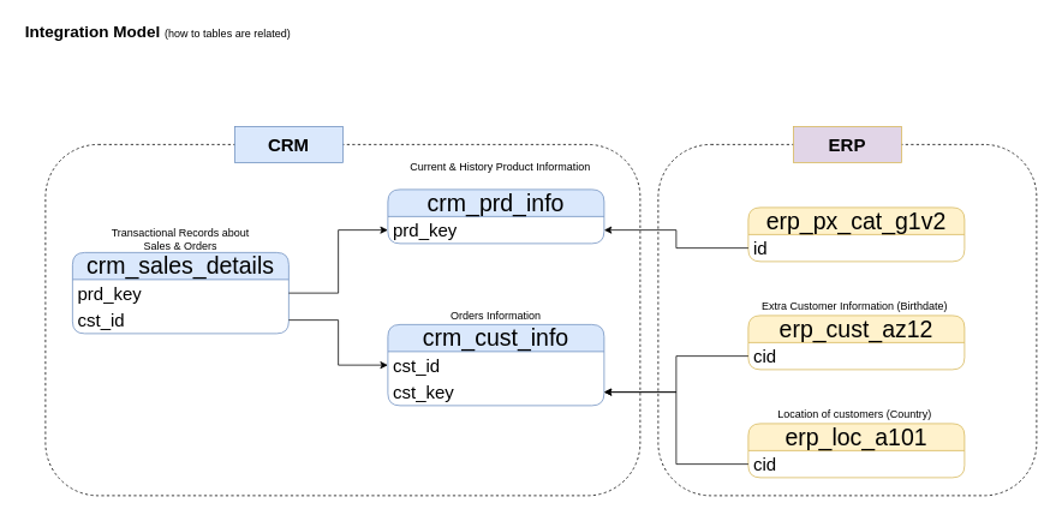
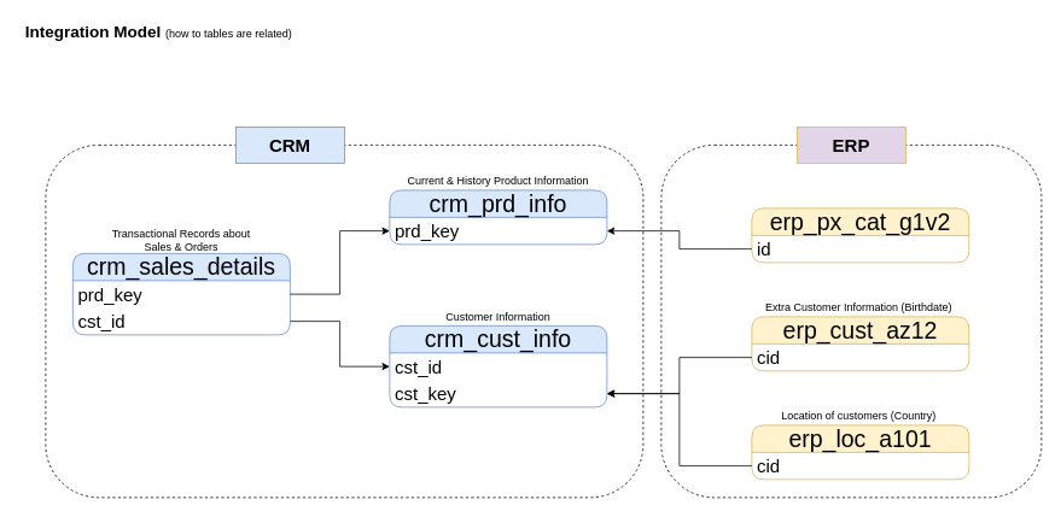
  <mxCell id="0" />
  <mxCell id="1" parent="0" />
  <mxCell id="2" value="&lt;font style=&quot;font-size: 18px;&quot;&gt;Integration Model &lt;/font&gt;&lt;font style=&quot;font-weight: normal;&quot;&gt;(how to tables are related)&lt;/font&gt;" style="text;html=1;align=center;verticalAlign=middle;whiteSpace=wrap;rounded=0;fontStyle=1" vertex="1" parent="1"><mxGeometry x="20" y="20" width="310" height="30" as="geometry" /></mxCell>
  <mxCell id="3" value="&lt;font style=&quot;font-size: 26px;&quot;&gt;crm_cust_info&lt;/font&gt;" style="swimlane;fontStyle=0;childLayout=stackLayout;horizontal=1;startSize=30;horizontalStack=0;resizeParent=1;resizeParentMax=0;resizeLast=0;collapsible=1;marginBottom=0;whiteSpace=wrap;html=1;rounded=1;fillColor=#dae8fc;strokeColor=#6c8ebf;" vertex="1" parent="1"><mxGeometry x="430" y="360" width="240" height="90" as="geometry" /></mxCell>
  <mxCell id="4" value="&lt;font style=&quot;font-size: 20px;&quot;&gt;cst_id&lt;/font&gt;" style="text;strokeColor=none;fillColor=none;align=left;verticalAlign=middle;spacingLeft=4;spacingRight=4;overflow=hidden;points=[[0,0.5],[1,0.5]];portConstraint=eastwest;rotatable=0;whiteSpace=wrap;html=1;rounded=1;sketch=1;curveFitting=1;jiggle=2;" vertex="1" parent="3"><mxGeometry y="30" width="240" height="30" as="geometry" /></mxCell>
  <mxCell id="5" value="&lt;font style=&quot;font-size: 20px;&quot;&gt;cst_key&lt;/font&gt;" style="text;strokeColor=none;fillColor=none;align=left;verticalAlign=middle;spacingLeft=4;spacingRight=4;overflow=hidden;points=[[0,0.5],[1,0.5]];portConstraint=eastwest;rotatable=0;whiteSpace=wrap;html=1;rounded=1;sketch=1;curveFitting=1;jiggle=2;" vertex="1" parent="3"><mxGeometry y="60" width="240" height="30" as="geometry" /></mxCell>
- <mxCell id="6" value="Orders Information" style="text;html=1;align=center;verticalAlign=middle;whiteSpace=wrap;rounded=0;" vertex="1" parent="1"><mxGeometry x="490" y="340" width="120" height="20" as="geometry" /></mxCell>
+ <mxCell id="6" value="Customer Information" style="text;html=1;align=center;verticalAlign=middle;whiteSpace=wrap;rounded=0;" vertex="1" parent="1"><mxGeometry x="490" y="340" width="120" height="20" as="geometry" /></mxCell>
  <mxCell id="7" value="&lt;font style=&quot;font-size: 26px;&quot;&gt;crm_prd_info&lt;/font&gt;" style="swimlane;fontStyle=0;childLayout=stackLayout;horizontal=1;startSize=30;horizontalStack=0;resizeParent=1;resizeParentMax=0;resizeLast=0;collapsible=1;marginBottom=0;whiteSpace=wrap;html=1;rounded=1;fillColor=#dae8fc;strokeColor=#6c8ebf;" vertex="1" parent="1"><mxGeometry x="430" y="210" width="240" height="60" as="geometry" /></mxCell>
  <mxCell id="8" value="&lt;font style=&quot;font-size: 20px;&quot;&gt;prd_key&lt;/font&gt;" style="text;strokeColor=none;fillColor=none;align=left;verticalAlign=middle;spacingLeft=4;spacingRight=4;overflow=hidden;points=[[0,0.5],[1,0.5]];portConstraint=eastwest;rotatable=0;whiteSpace=wrap;html=1;rounded=1;sketch=1;curveFitting=1;jiggle=2;" vertex="1" parent="7"><mxGeometry y="30" width="240" height="30" as="geometry" /></mxCell>
- <mxCell id="9" value="Current &amp;amp; History Product Information" style="text;html=1;align=center;verticalAlign=middle;whiteSpace=wrap;rounded=0;" vertex="1" parent="1"><mxGeometry x="445" y="175" width="220" height="20" as="geometry" /></mxCell>
+ <mxCell id="9" value="Current &amp;amp; History Product Information" style="text;html=1;align=center;verticalAlign=middle;whiteSpace=wrap;rounded=0;" vertex="1" parent="1"><mxGeometry x="440" y="190" width="220" height="20" as="geometry" /></mxCell>
  <mxCell id="10" value="&lt;font style=&quot;font-size: 26px;&quot;&gt;crm_sales_details&lt;/font&gt;" style="swimlane;fontStyle=0;childLayout=stackLayout;horizontal=1;startSize=30;horizontalStack=0;resizeParent=1;resizeParentMax=0;resizeLast=0;collapsible=1;marginBottom=0;whiteSpace=wrap;html=1;rounded=1;fillColor=#dae8fc;strokeColor=#6c8ebf;" vertex="1" parent="1"><mxGeometry x="80" y="280" width="240" height="90" as="geometry" /></mxCell>
  <mxCell id="11" value="&lt;font style=&quot;font-size: 20px;&quot;&gt;prd_key&lt;/font&gt;" style="text;strokeColor=none;fillColor=none;align=left;verticalAlign=middle;spacingLeft=4;spacingRight=4;overflow=hidden;points=[[0,0.5],[1,0.5]];portConstraint=eastwest;rotatable=0;whiteSpace=wrap;html=1;rounded=1;sketch=1;curveFitting=1;jiggle=2;" vertex="1" parent="10"><mxGeometry y="30" width="240" height="30" as="geometry" /></mxCell>
  <mxCell id="12" value="&lt;font style=&quot;font-size: 20px;&quot;&gt;cst_id&lt;/font&gt;" style="text;strokeColor=none;fillColor=none;align=left;verticalAlign=middle;spacingLeft=4;spacingRight=4;overflow=hidden;points=[[0,0.5],[1,0.5]];portConstraint=eastwest;rotatable=0;whiteSpace=wrap;html=1;rounded=1;sketch=1;curveFitting=1;jiggle=2;" vertex="1" parent="10"><mxGeometry y="60" width="240" height="30" as="geometry" /></mxCell>
  <mxCell id="13" value="Transactional Records about Sales &amp;amp; Orders" style="text;html=1;align=center;verticalAlign=middle;whiteSpace=wrap;rounded=0;" vertex="1" parent="1"><mxGeometry x="115" y="250" width="170" height="30" as="geometry" /></mxCell>
  <mxCell id="14" style="edgeStyle=orthogonalEdgeStyle;rounded=0;orthogonalLoop=1;jettySize=auto;html=1;entryX=0;entryY=0.5;entryDx=0;entryDy=0;" edge="1" parent="1" source="11" target="8"><mxGeometry relative="1" as="geometry" /></mxCell>
  <mxCell id="15" style="edgeStyle=orthogonalEdgeStyle;rounded=0;orthogonalLoop=1;jettySize=auto;html=1;entryX=0;entryY=0.5;entryDx=0;entryDy=0;" edge="1" parent="1" source="12" target="4"><mxGeometry relative="1" as="geometry" /></mxCell>
  <mxCell id="16" value="&lt;font style=&quot;font-size: 26px;&quot;&gt;erp_cust_az12&lt;/font&gt;" style="swimlane;fontStyle=0;childLayout=stackLayout;horizontal=1;startSize=30;horizontalStack=0;resizeParent=1;resizeParentMax=0;resizeLast=0;collapsible=1;marginBottom=0;whiteSpace=wrap;html=1;rounded=1;fillColor=#fff2cc;strokeColor=#d6b656;" vertex="1" parent="1"><mxGeometry x="830" y="350" width="240" height="60" as="geometry" /></mxCell>
  <mxCell id="17" value="&lt;font style=&quot;font-size: 20px;&quot;&gt;cid&lt;/font&gt;" style="text;strokeColor=none;fillColor=none;align=left;verticalAlign=middle;spacingLeft=4;spacingRight=4;overflow=hidden;points=[[0,0.5],[1,0.5]];portConstraint=eastwest;rotatable=0;whiteSpace=wrap;html=1;rounded=1;sketch=1;curveFitting=1;jiggle=2;" vertex="1" parent="16"><mxGeometry y="30" width="240" height="30" as="geometry" /></mxCell>
  <mxCell id="18" value="Extra Customer Information (Birthdate)&amp;nbsp;" style="text;html=1;align=center;verticalAlign=middle;whiteSpace=wrap;rounded=0;" vertex="1" parent="1"><mxGeometry x="840" y="330" width="220" height="20" as="geometry" /></mxCell>
  <mxCell id="19" style="edgeStyle=orthogonalEdgeStyle;rounded=0;orthogonalLoop=1;jettySize=auto;html=1;entryX=1;entryY=0.5;entryDx=0;entryDy=0;" edge="1" parent="1" source="17" target="5"><mxGeometry relative="1" as="geometry" /></mxCell>
  <mxCell id="20" value="&lt;font style=&quot;font-size: 26px;&quot;&gt;erp_loc_a101&lt;/font&gt;" style="swimlane;fontStyle=0;childLayout=stackLayout;horizontal=1;startSize=30;horizontalStack=0;resizeParent=1;resizeParentMax=0;resizeLast=0;collapsible=1;marginBottom=0;whiteSpace=wrap;html=1;rounded=1;fillColor=#fff2cc;strokeColor=#d6b656;" vertex="1" parent="1"><mxGeometry x="830" y="470" width="240" height="60" as="geometry" /></mxCell>
  <mxCell id="21" value="&lt;font style=&quot;font-size: 20px;&quot;&gt;cid&lt;/font&gt;" style="text;strokeColor=none;fillColor=none;align=left;verticalAlign=middle;spacingLeft=4;spacingRight=4;overflow=hidden;points=[[0,0.5],[1,0.5]];portConstraint=eastwest;rotatable=0;whiteSpace=wrap;html=1;rounded=1;sketch=1;curveFitting=1;jiggle=2;" vertex="1" parent="20"><mxGeometry y="30" width="240" height="30" as="geometry" /></mxCell>
  <mxCell id="22" value="Location of customers (Country)&amp;nbsp;" style="text;html=1;align=center;verticalAlign=middle;whiteSpace=wrap;rounded=0;" vertex="1" parent="1"><mxGeometry x="840" y="450" width="220" height="20" as="geometry" /></mxCell>
  <mxCell id="23" style="edgeStyle=orthogonalEdgeStyle;rounded=0;orthogonalLoop=1;jettySize=auto;html=1;entryX=1;entryY=0.5;entryDx=0;entryDy=0;" edge="1" parent="1" source="21" target="5"><mxGeometry relative="1" as="geometry" /></mxCell>
  <mxCell id="24" value="&lt;font style=&quot;font-size: 26px;&quot;&gt;erp_px_cat_g1v2&lt;/font&gt;" style="swimlane;fontStyle=0;childLayout=stackLayout;horizontal=1;startSize=30;horizontalStack=0;resizeParent=1;resizeParentMax=0;resizeLast=0;collapsible=1;marginBottom=0;whiteSpace=wrap;html=1;rounded=1;fillColor=#fff2cc;strokeColor=#d6b656;" vertex="1" parent="1"><mxGeometry x="830" y="230" width="240" height="60" as="geometry" /></mxCell>
  <mxCell id="25" value="&lt;font style=&quot;font-size: 20px;&quot;&gt;id&lt;/font&gt;" style="text;strokeColor=none;fillColor=none;align=left;verticalAlign=middle;spacingLeft=4;spacingRight=4;overflow=hidden;points=[[0,0.5],[1,0.5]];portConstraint=eastwest;rotatable=0;whiteSpace=wrap;html=1;rounded=1;sketch=1;curveFitting=1;jiggle=2;" vertex="1" parent="24"><mxGeometry y="30" width="240" height="30" as="geometry" /></mxCell>
  <mxCell id="26" style="edgeStyle=orthogonalEdgeStyle;rounded=0;orthogonalLoop=1;jettySize=auto;html=1;entryX=1;entryY=0.5;entryDx=0;entryDy=0;" edge="1" parent="1" source="25" target="8"><mxGeometry relative="1" as="geometry" /></mxCell>
  <mxCell id="27" value="" style="rounded=1;whiteSpace=wrap;html=1;fillColor=none;dashed=1;" vertex="1" parent="1"><mxGeometry x="50" y="160" width="660" height="390" as="geometry" /></mxCell>
  <mxCell id="28" value="&lt;font style=&quot;font-size: 20px;&quot;&gt;&lt;b&gt;CRM&lt;/b&gt;&lt;/font&gt;" style="rounded=0;whiteSpace=wrap;html=1;fillColor=#dae8fc;strokeColor=#6c8ebf;" vertex="1" parent="1"><mxGeometry x="260" y="140" width="120" height="40" as="geometry" /></mxCell>
  <mxCell id="29" value="" style="rounded=1;whiteSpace=wrap;html=1;fillColor=none;dashed=1;" vertex="1" parent="1"><mxGeometry x="730" y="160" width="420" height="390" as="geometry" /></mxCell>
  <mxCell id="30" value="&lt;font style=&quot;font-size: 20px;&quot;&gt;&lt;b&gt;ERP&lt;/b&gt;&lt;/font&gt;" style="rounded=0;whiteSpace=wrap;html=1;fillColor=#e1d5e7;strokeColor=#d6b656;" vertex="1" parent="1"><mxGeometry x="880" y="140" width="120" height="40" as="geometry" /></mxCell>
